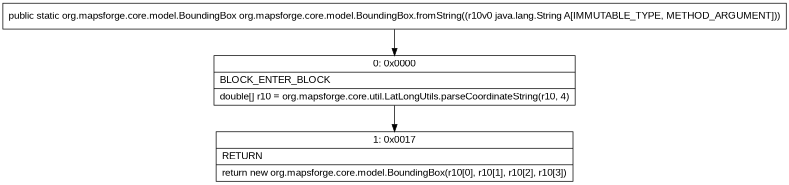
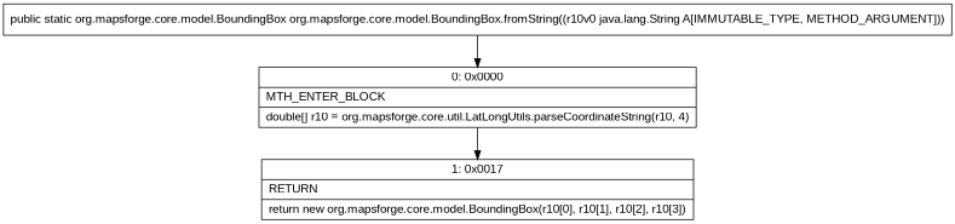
  digraph {
    fontname="Liberation Sans"
    node [shape=record fontname="Liberation Sans"]
    edge [fontname="Liberation Sans"]
-   n1 [label="{0\:\ 0x0000|BLOCK_ENTER_BLOCK\l|double[] r10 = org.mapsforge.core.util.LatLongUtils.parseCoordinateString(r10, 4)\l}"]
+   n1 [label="{0\:\ 0x0000|MTH_ENTER_BLOCK\l|double[] r10 = org.mapsforge.core.util.LatLongUtils.parseCoordinateString(r10, 4)\l}"]
    n2 [label="{1\:\ 0x0017|RETURN\l|return new org.mapsforge.core.model.BoundingBox(r10[0], r10[1], r10[2], r10[3])\l}"]
    n3 [label="{public static org.mapsforge.core.model.BoundingBox org.mapsforge.core.model.BoundingBox.fromString((r10v0 java.lang.String A[IMMUTABLE_TYPE, METHOD_ARGUMENT])) }"]
    n1 -> n2
    n3 -> n1
  }
